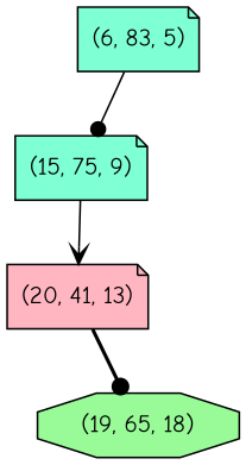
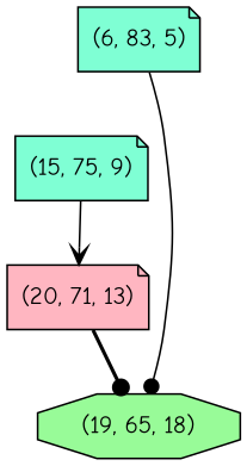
  digraph {
    fontname="Comic Neue"
    node [fillcolor=aquamarine fontname="Comic Neue" shape=note style=filled]
    edge [arrowhead=dot fontname="Comic Neue" style=solid]
    "(6, 83, 5)"
    "(15, 75, 9)"
-   "(20, 71, 13)" [fillcolor=lightpink label="(20, 41, 13)"]
+   "(20, 71, 13)" [fillcolor=lightpink]
    n4 [fillcolor=palegreen label="(19, 65, 18)" shape=octagon]
-   "(6, 83, 5)" -> "(15, 75, 9)"
+   "(6, 83, 5)" -> n4
    "(15, 75, 9)" -> "(20, 71, 13)" [arrowhead=vee]
    "(20, 71, 13)" -> n4 [style=bold]
  }
